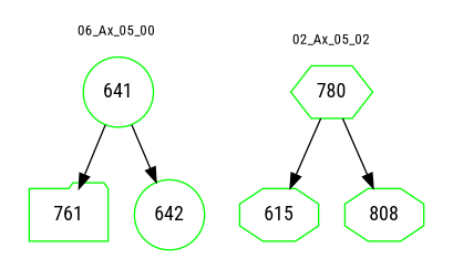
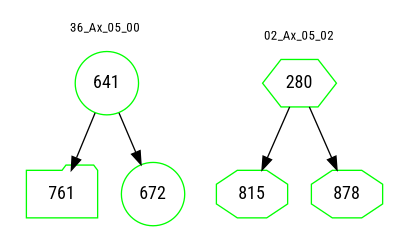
  digraph {
    fontname="Roboto Condensed"
    node [color=green fontname="Roboto Condensed" shape=circle]
    edge [color=black fontname="Roboto Condensed"]
    n1 [label=641]
    n2 [label=761 shape=folder]
-   n3 [label=642]
-   n4 [label=780 shape=hexagon]
-   n5 [label=615 shape=octagon]
-   n6 [label=808 shape=octagon]
+   n3 [label=672]
+   n4 [label=280 shape=hexagon]
+   n5 [label=815 shape=octagon]
+   n6 [label=878 shape=octagon]
    subgraph cluster_1 {
      color=white
      fontsize=10
-     label="06_Ax_05_00"
+     label="36_Ax_05_00"
      n1
      n2
      n3
    }
    subgraph cluster_2 {
      color=white
      fontsize=10
      label="02_Ax_05_02"
      n4
      n5
      n6
    }
    n1 -> n2
    n1 -> n3
    n4 -> n5
    n4 -> n6
  }
